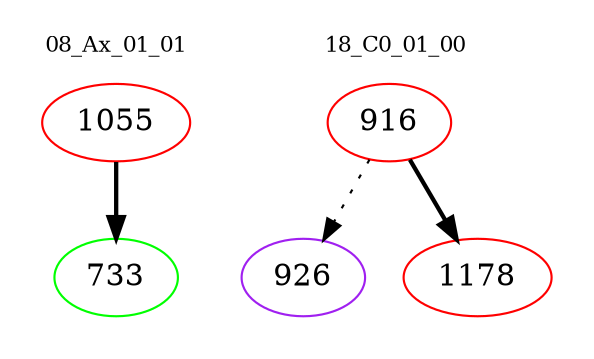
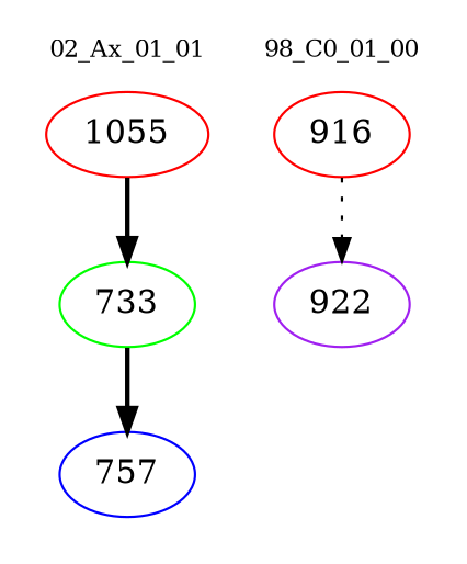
  digraph {
    node [color=red]
    edge [color=black style=bold]
    n1 [color=green label=733]
+   n2 [color=blue label=757]
    n3 [label=1055]
    n4 [label=916]
-   n5 [color=purple label=926]
-   n6 [label=1178]
+   n5 [color=purple label=922]
    subgraph cluster_1 {
      color=white
      fontsize=10
-     label="08_Ax_01_01"
+     label="02_Ax_01_01"
      n1
+     n2
      n3
    }
    subgraph cluster_2 {
      color=white
      fontsize=10
-     label="18_C0_01_00"
+     label="98_C0_01_00"
      n4
      n5
-     n6
    }
+   n1 -> n2
    n3 -> n1
    n4 -> n5 [style=dotted]
-   n4 -> n6
  }
